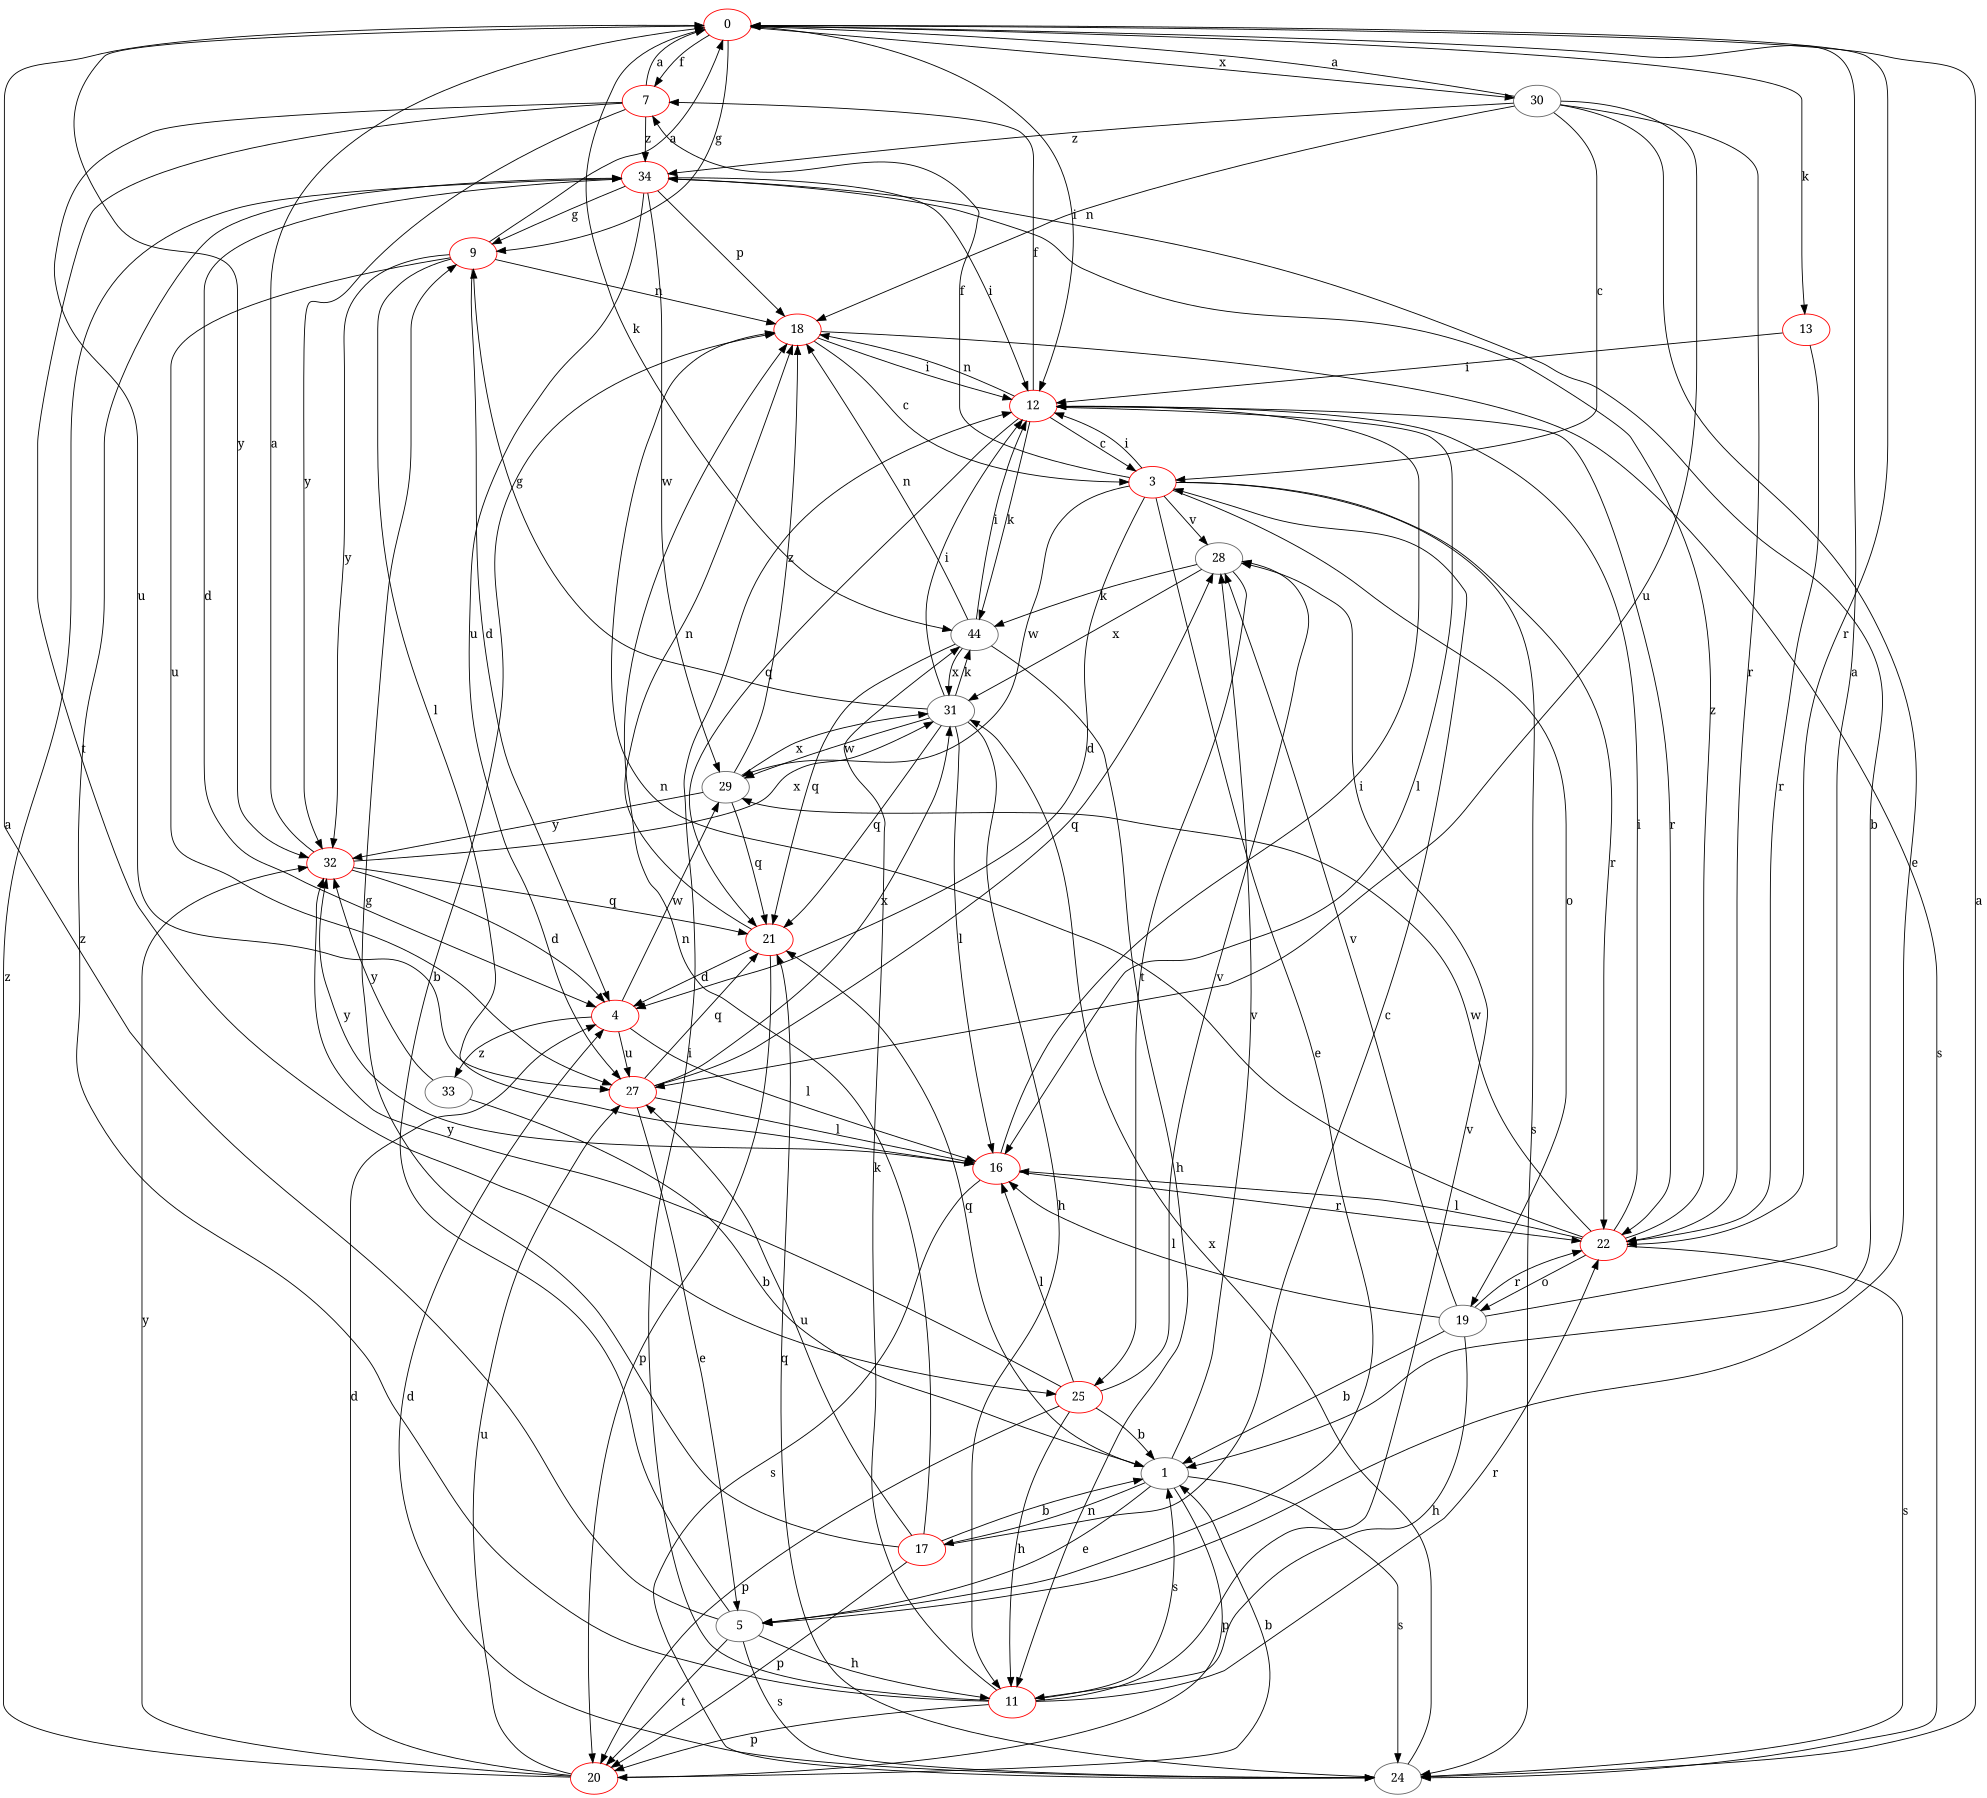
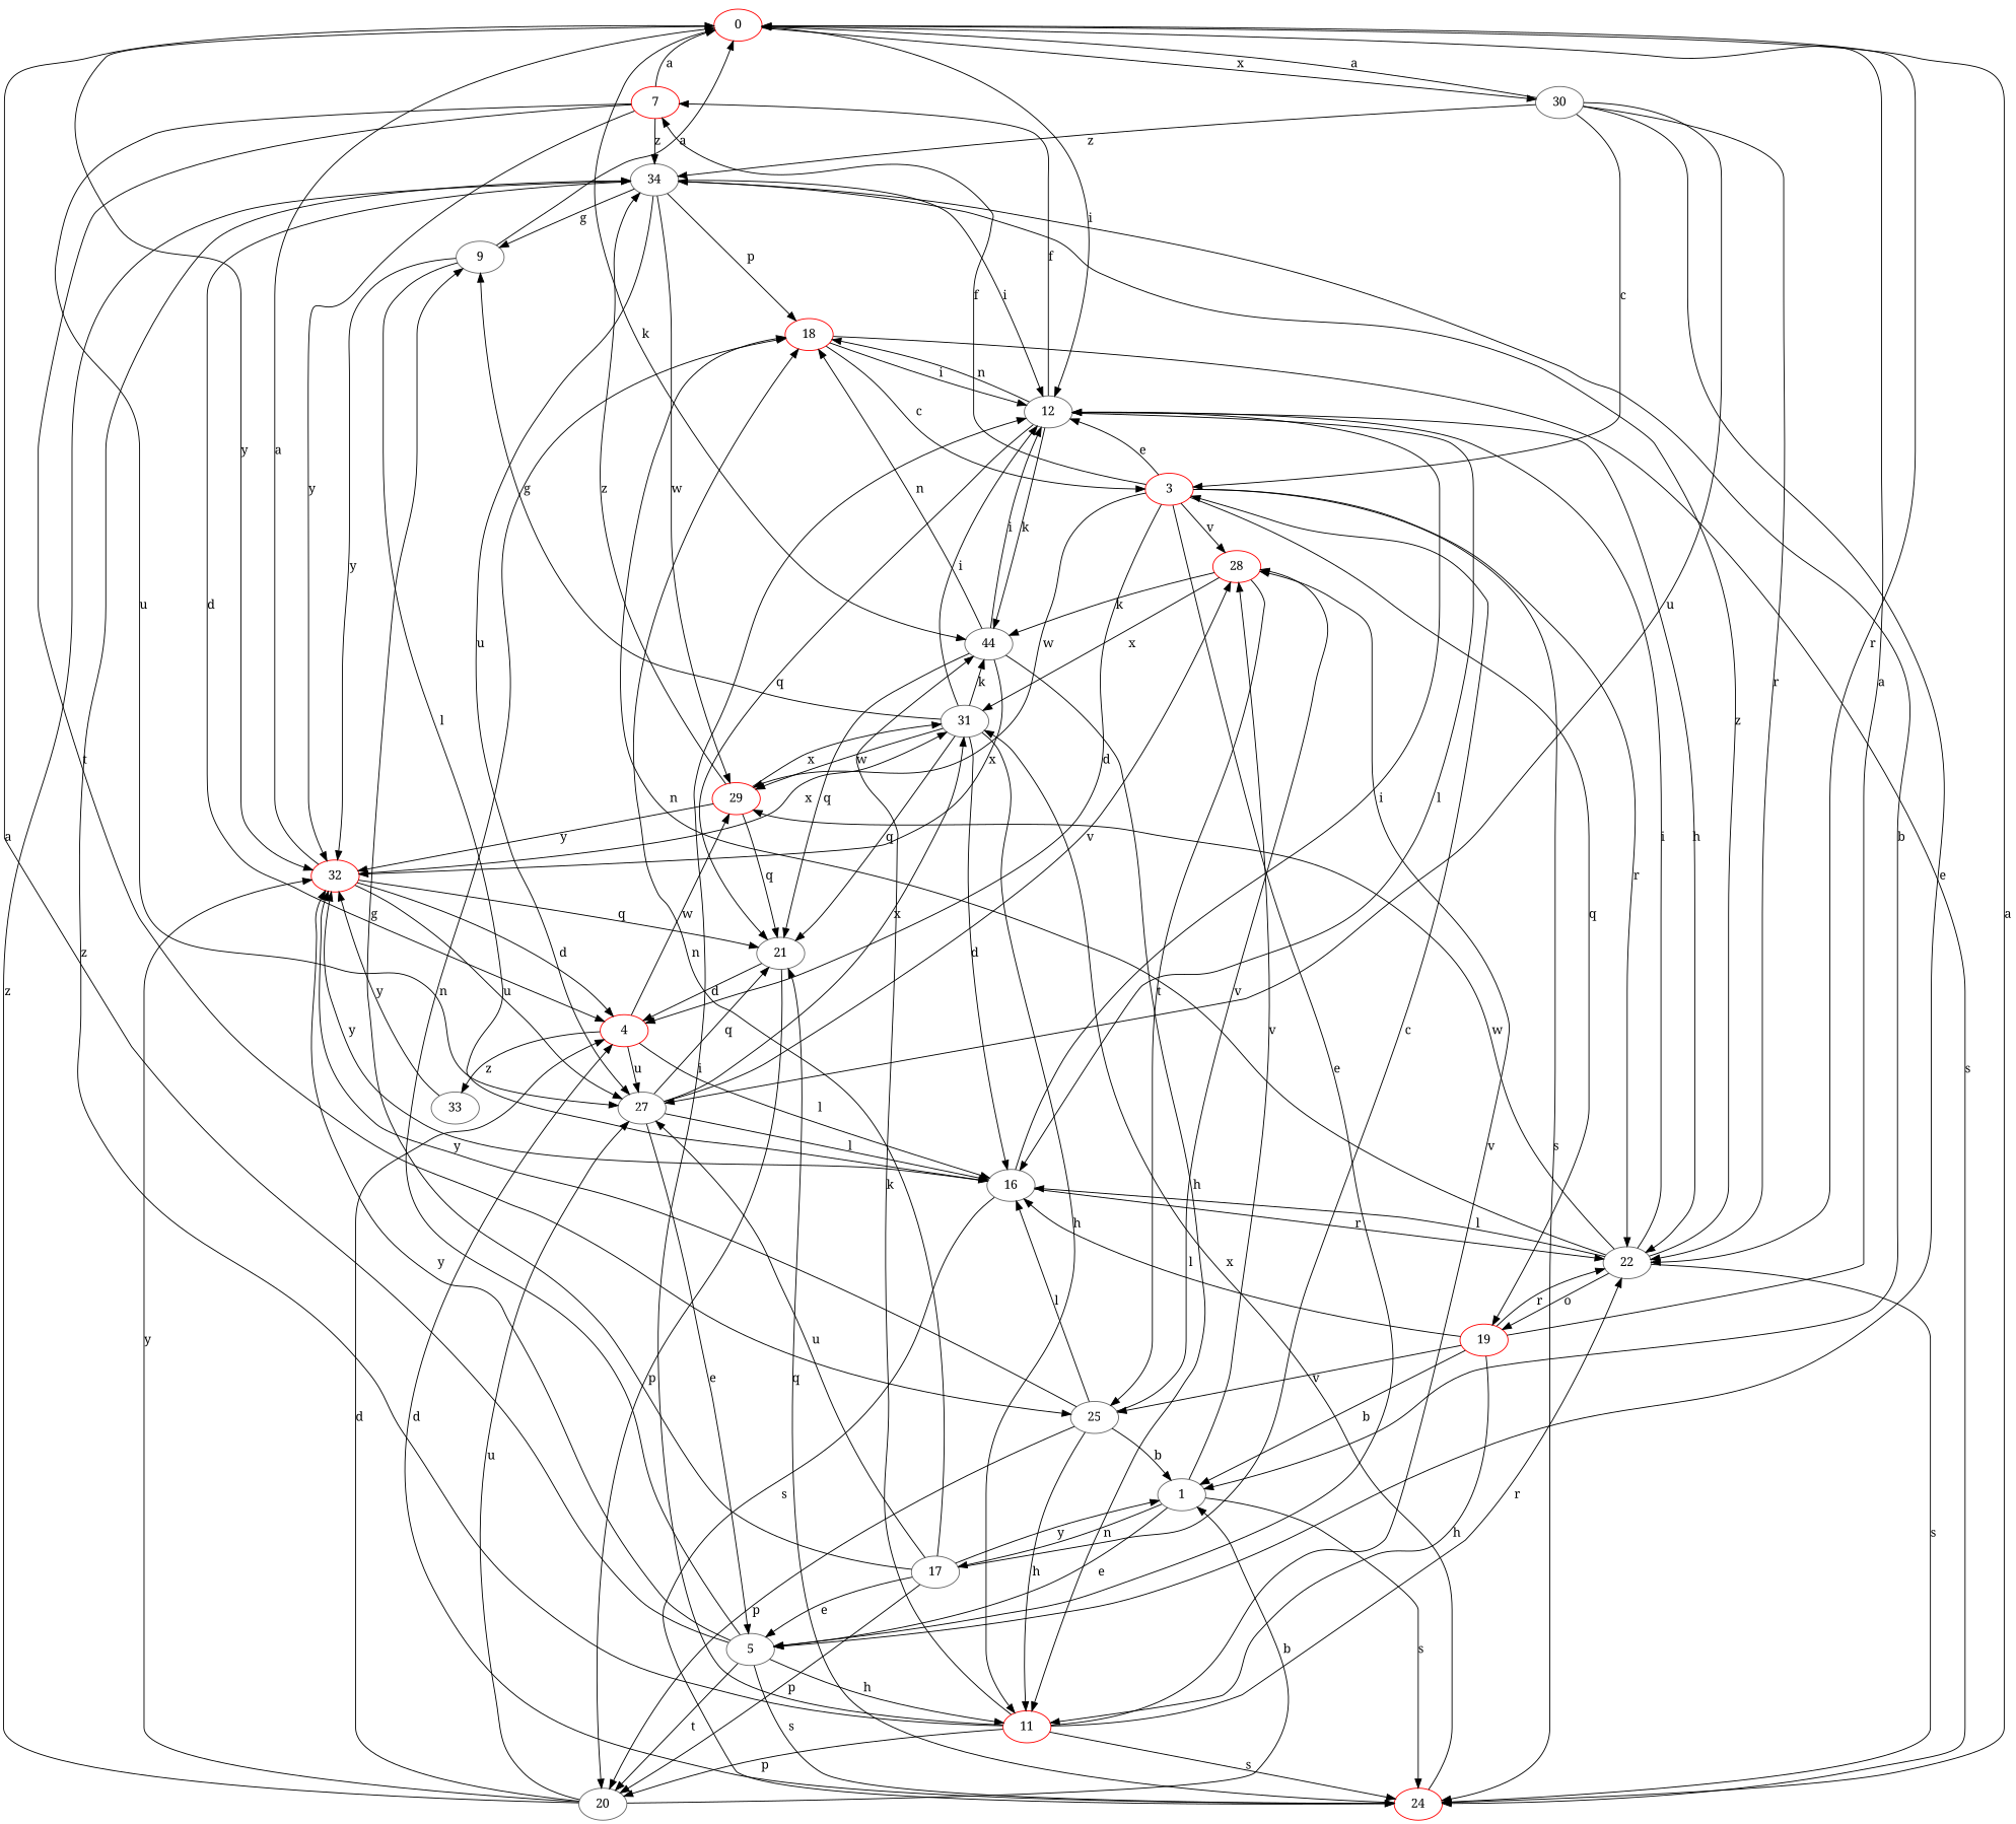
  strict digraph {
    fontname="Noto Serif"
    node [color=red fontname="Noto Serif"]
    edge [fontname="Noto Serif"]
    0
    7
-   9
-   12
-   13
+   9 [color=gray40]
+   12 [color=gray40]
    n6 [color=gray40 label=44]
-   22
+   22 [color=gray40]
    30 [color=gray40]
    32
-   27
-   25
-   34
+   27 [color=gray40]
+   25 [color=gray40]
+   34 [color=gray40]
    4
-   16
+   16 [color=gray40]
    18
-   21
+   21 [color=gray40]
    3
    11
    31 [color=gray40]
-   24 [color=gray40]
-   19 [color=gray40]
-   29 [color=gray40]
+   24
+   19
+   29
    5 [color=gray40]
    1 [color=gray40]
-   17
-   20
-   28 [color=gray40]
+   17 [color=gray40]
+   20 [color=gray40]
+   28
    33 [color=gray40]
-   0 -> 7 [label=f]
-   0 -> 9 [label=g]
    0 -> 12 [label=i]
-   0 -> 13 [label=k]
    0 -> n6 [label=k]
    0 -> 22 [label=r]
    0 -> 30 [label=x]
    0 -> 32 [label=y]
    7 -> 0 [label=a]
    7 -> 32 [label=y]
    7 -> 27 [label=u]
    7 -> 25 [label=t]
    7 -> 34 [label=z]
    9 -> 0 [label=a]
    9 -> 32 [label=y]
-   9 -> 4 [label=d]
    9 -> 16 [label=l]
-   9 -> 18 [label=n]
    12 -> 7 [label=f]
    12 -> n6 [label=k]
-   12 -> 22 [label=r]
+   12 -> 22 [label=h]
    12 -> 16 [label=l]
    12 -> 18 [label=n]
    12 -> 21 [label=q]
-   12 -> 3 [label=c]
-   13 -> 12 [label=i]
-   13 -> 22 [label=r]
    n6 -> 12 [label=i]
    n6 -> 18 [label=n]
    n6 -> 21 [label=q]
    n6 -> 11 [label=h]
-   n6 -> 31 [label=x]
+   n6 -> 32 [label=x]
    22 -> 12 [label=i]
    22 -> 34 [label=z]
    22 -> 16 [label=l]
    22 -> 18 [label=n]
    22 -> 24 [label=s]
    22 -> 19 [label=o]
    22 -> 29 [label=w]
    30 -> 0 [label=a]
    30 -> 22 [label=r]
    30 -> 27 [label=u]
    30 -> 34 [label=z]
-   30 -> 18 [label=n]
    30 -> 3 [label=c]
    30 -> 5 [label=e]
    32 -> 0 [label=a]
-   9 -> 27 [label=u]
+   32 -> 27 [label=u]
    32 -> 4 [label=d]
    32 -> 21 [label=q]
    32 -> 31 [label=x]
    27 -> 16 [label=l]
    27 -> 21 [label=q]
    27 -> 31 [label=x]
    27 -> 5 [label=e]
-   27 -> 28 [label=q]
+   27 -> 28 [label=v]
    25 -> 32 [label=y]
    25 -> 16 [label=l]
    25 -> 11 [label=h]
    25 -> 1 [label=b]
    25 -> 20 [label=p]
    25 -> 28 [label=v]
    34 -> 9 [label=g]
    34 -> 12 [label=i]
    34 -> 27 [label=u]
    34 -> 4 [label=d]
    34 -> 18 [label=p]
    34 -> 29 [label=w]
    34 -> 1 [label=b]
    4 -> 27 [label=u]
    4 -> 16 [label=l]
    4 -> 29 [label=w]
    4 -> 33 [label=z]
    16 -> 12 [label=i]
    16 -> 22 [label=r]
    16 -> 32 [label=y]
    16 -> 24 [label=s]
    18 -> 12 [label=i]
    18 -> 3 [label=c]
    18 -> 24 [label=s]
    21 -> 4 [label=d]
-   21 -> 18 [label=n]
    21 -> 20 [label=p]
    3 -> 7 [label=f]
-   3 -> 12 [label=i]
+   3 -> 12 [label=e]
    3 -> 22 [label=r]
    3 -> 4 [label=d]
    3 -> 24 [label=s]
-   3 -> 19 [label=o]
+   3 -> 19 [label=q]
    3 -> 29 [label=w]
    3 -> 5 [label=e]
    3 -> 28 [label=v]
    11 -> 12 [label=i]
    11 -> n6 [label=k]
    11 -> 22 [label=r]
    11 -> 34 [label=z]
-   11 -> 1 [label=s]
+   11 -> 24 [label=s]
    11 -> 20 [label=p]
    11 -> 28 [label=v]
    31 -> 9 [label=g]
    31 -> 12 [label=i]
    31 -> n6 [label=k]
-   31 -> 16 [label=l]
+   31 -> 16 [label=d]
    31 -> 21 [label=q]
    31 -> 11 [label=h]
    31 -> 29 [label=w]
    24 -> 0 [label=a]
    24 -> 4 [label=d]
    24 -> 21 [label=q]
    24 -> 31 [label=x]
    19 -> 0 [label=a]
    19 -> 22 [label=r]
    19 -> 16 [label=l]
    19 -> 11 [label=h]
    19 -> 1 [label=b]
-   19 -> 28 [label=v]
+   19 -> 25 [label=v]
    29 -> 32 [label=y]
-   29 -> 18 [label=z]
+   29 -> 34 [label=z]
    29 -> 21 [label=q]
    29 -> 31 [label=x]
    5 -> 0 [label=a]
-   5 -> 18 [label=b]
+   5 -> 32 [label=y]
+   5 -> 18 [label=n]
    5 -> 11 [label=h]
    5 -> 24 [label=s]
    5 -> 20 [label=t]
-   1 -> 21 [label=q]
    1 -> 24 [label=s]
    1 -> 5 [label=e]
    1 -> 17 [label=n]
-   1 -> 20 [label=p]
    1 -> 28 [label=v]
    17 -> 9 [label=g]
    17 -> 27 [label=u]
    17 -> 18 [label=n]
    17 -> 3 [label=c]
-   17 -> 1 [label=b]
+   17 -> 5 [label=e]
+   17 -> 1 [label=y]
    17 -> 20 [label=p]
    20 -> 32 [label=y]
    20 -> 27 [label=u]
    20 -> 34 [label=z]
    20 -> 4 [label=d]
    20 -> 1 [label=b]
    28 -> n6 [label=k]
    28 -> 25 [label=t]
    28 -> 31 [label=x]
    33 -> 32 [label=y]
-   33 -> 1 [label=b]
  }
